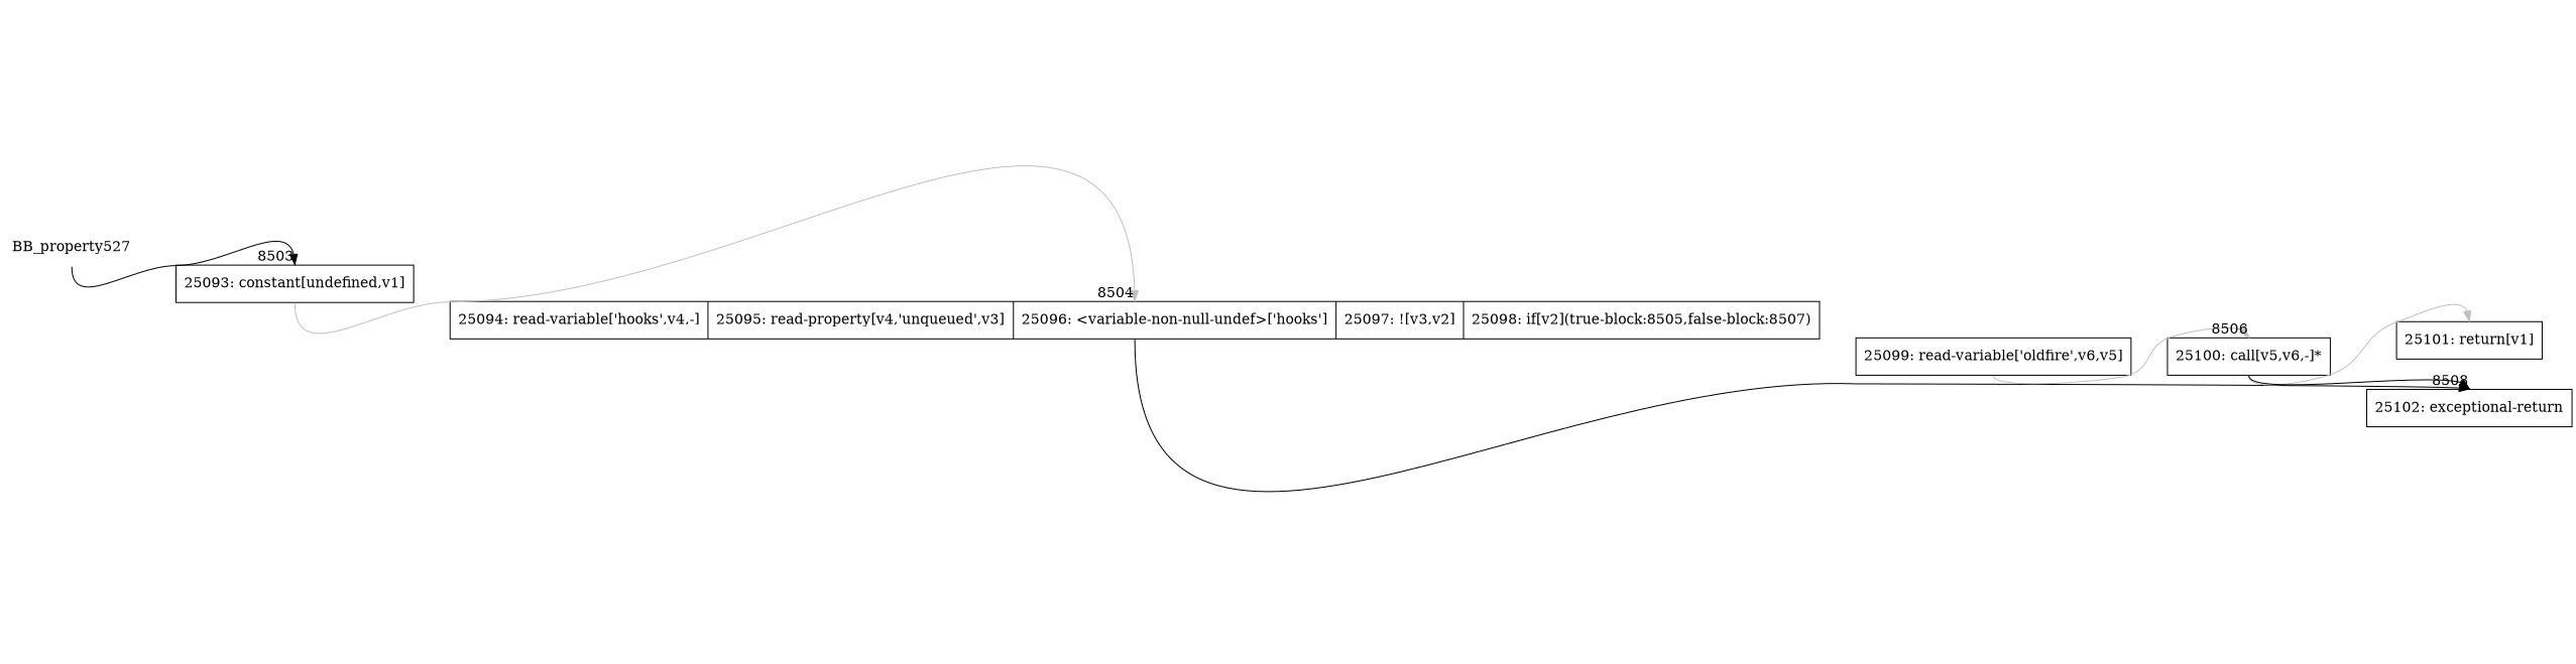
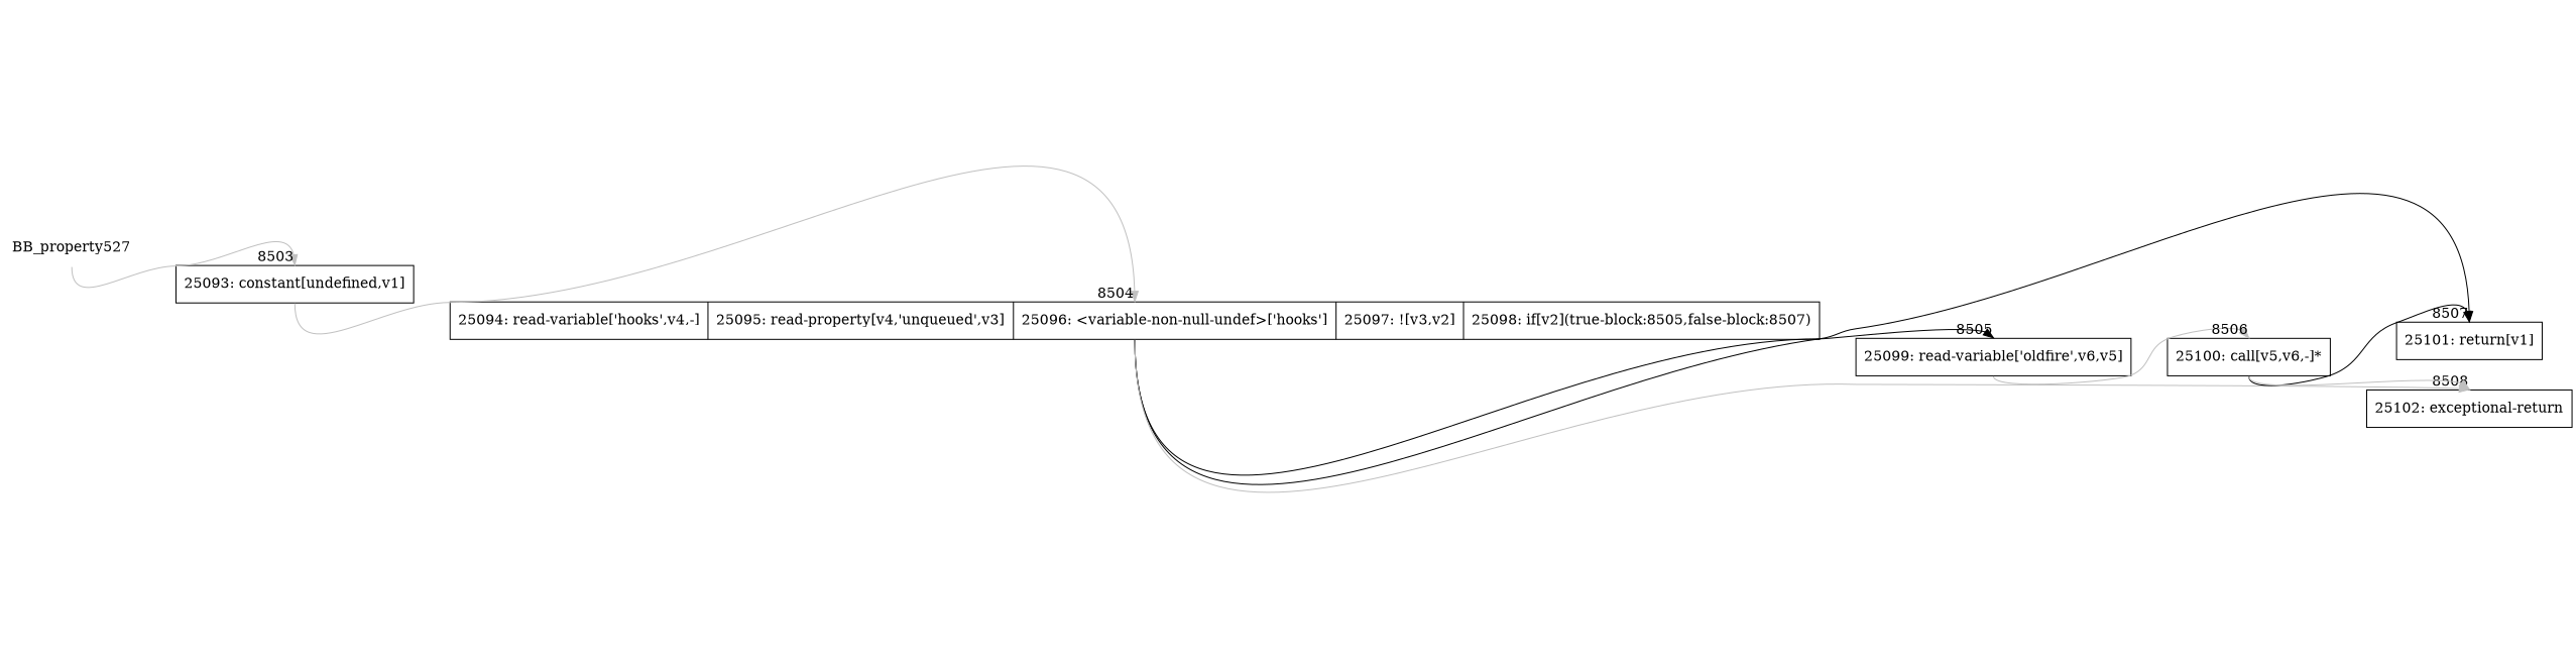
  digraph {
    rankdir=LR
    node [shape=record]
    edge [headport=n tailport=s]
    n1 [label=BB_property527 shape=none]
    n2 [label="{25093: constant[undefined,v1]}"]
    n3 [label="{25094: read-variable['hooks',v4,-]|25095: read-property[v4,'unqueued',v3]|25096: \<variable-non-null-undef\>['hooks']|25097: ![v3,v2]|25098: if[v2](true-block:8505,false-block:8507)}"]
    n4 [label="{25099: read-variable['oldfire',v6,v5]}"]
    n5 [label="{25101: return[v1]}"]
    n6 [label="{25102: exceptional-return}"]
    n7 [label="{25100: call[v5,v6,-]*}"]
-   n1 -> n2 [headlabel="    8503"]
+   n1 -> n2 [headlabel="    8503" color=gray]
    n2 -> n3 [color=gray headlabel="      8504"]
-   n3 -> n6 [color=black headlabel="      8508"]
+   n3 -> n4 [headlabel="      8505"]
+   n3 -> n5 [headlabel="      8507"]
+   n3 -> n6 [color=gray headlabel="      8508"]
    n4 -> n7 [color=gray headlabel="      8506"]
-   n7 -> n5 [color=gray]
-   n7 -> n6 [color=black]
+   n7 -> n5
+   n7 -> n6 [color=gray]
  }
